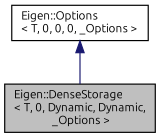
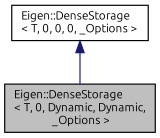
  digraph {
    fontname=Ubuntu
    node [color=black fontname=Ubuntu fontsize=10 shape=record style=filled]
    n1 [fillcolor=grey75 fontcolor=black height=0.2 label="Eigen::DenseStorage\l\< T, 0, Dynamic, Dynamic,\l _Options \>" width=0.4]
-   n2 [fillcolor=white height=0.2 label="Eigen::Options\l\< T, 0, 0, 0, _Options \>" width=0.4]
+   n2 [fillcolor=white height=0.2 label="Eigen::DenseStorage\l\< T, 0, 0, 0, _Options \>" width=0.4]
    n2 -> n1 [color=midnightblue dir=back fontname=Ubuntu fontsize=10 labelfontname=Helvetica labelfontsize=10 style=solid]
  }
